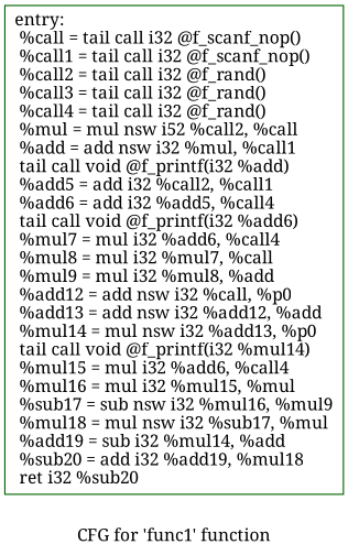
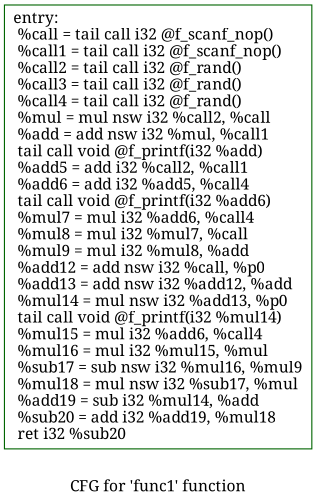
  digraph {
    label="CFG for 'func1' function"
    fontname="Noto Serif"
-   n1 [label="{entry:\l  %call = tail call i32 @f_scanf_nop()\l  %call1 = tail call i32 @f_scanf_nop()\l  %call2 = tail call i32 @f_rand()\l  %call3 = tail call i32 @f_rand()\l  %call4 = tail call i32 @f_rand()\l  %mul = mul nsw i52 %call2, %call\l  %add = add nsw i32 %mul, %call1\l  tail call void @f_printf(i32 %add)\l  %add5 = add i32 %call2, %call1\l  %add6 = add i32 %add5, %call4\l  tail call void @f_printf(i32 %add6)\l  %mul7 = mul i32 %add6, %call4\l  %mul8 = mul i32 %mul7, %call\l  %mul9 = mul i32 %mul8, %add\l  %add12 = add nsw i32 %call, %p0\l  %add13 = add nsw i32 %add12, %add\l  %mul14 = mul nsw i32 %add13, %p0\l  tail call void @f_printf(i32 %mul14)\l  %mul15 = mul i32 %add6, %call4\l  %mul16 = mul i32 %mul15, %mul\l  %sub17 = sub nsw i32 %mul16, %mul9\l  %mul18 = mul nsw i32 %sub17, %mul\l  %add19 = sub i32 %mul14, %add\l  %sub20 = add i32 %add19, %mul18\l  ret i32 %sub20\l}" shape=record color=darkgreen fontname="Noto Serif"]
+   n1 [label="{entry:\l  %call = tail call i32 @f_scanf_nop()\l  %call1 = tail call i32 @f_scanf_nop()\l  %call2 = tail call i32 @f_rand()\l  %call3 = tail call i32 @f_rand()\l  %call4 = tail call i32 @f_rand()\l  %mul = mul nsw i32 %call2, %call\l  %add = add nsw i32 %mul, %call1\l  tail call void @f_printf(i32 %add)\l  %add5 = add i32 %call2, %call1\l  %add6 = add i32 %add5, %call4\l  tail call void @f_printf(i32 %add6)\l  %mul7 = mul i32 %add6, %call4\l  %mul8 = mul i32 %mul7, %call\l  %mul9 = mul i32 %mul8, %add\l  %add12 = add nsw i32 %call, %p0\l  %add13 = add nsw i32 %add12, %add\l  %mul14 = mul nsw i32 %add13, %p0\l  tail call void @f_printf(i32 %mul14)\l  %mul15 = mul i32 %add6, %call4\l  %mul16 = mul i32 %mul15, %mul\l  %sub17 = sub nsw i32 %mul16, %mul9\l  %mul18 = mul nsw i32 %sub17, %mul\l  %add19 = sub i32 %mul14, %add\l  %sub20 = add i32 %add19, %mul18\l  ret i32 %sub20\l}" shape=record color=darkgreen fontname="Noto Serif"]
  }
